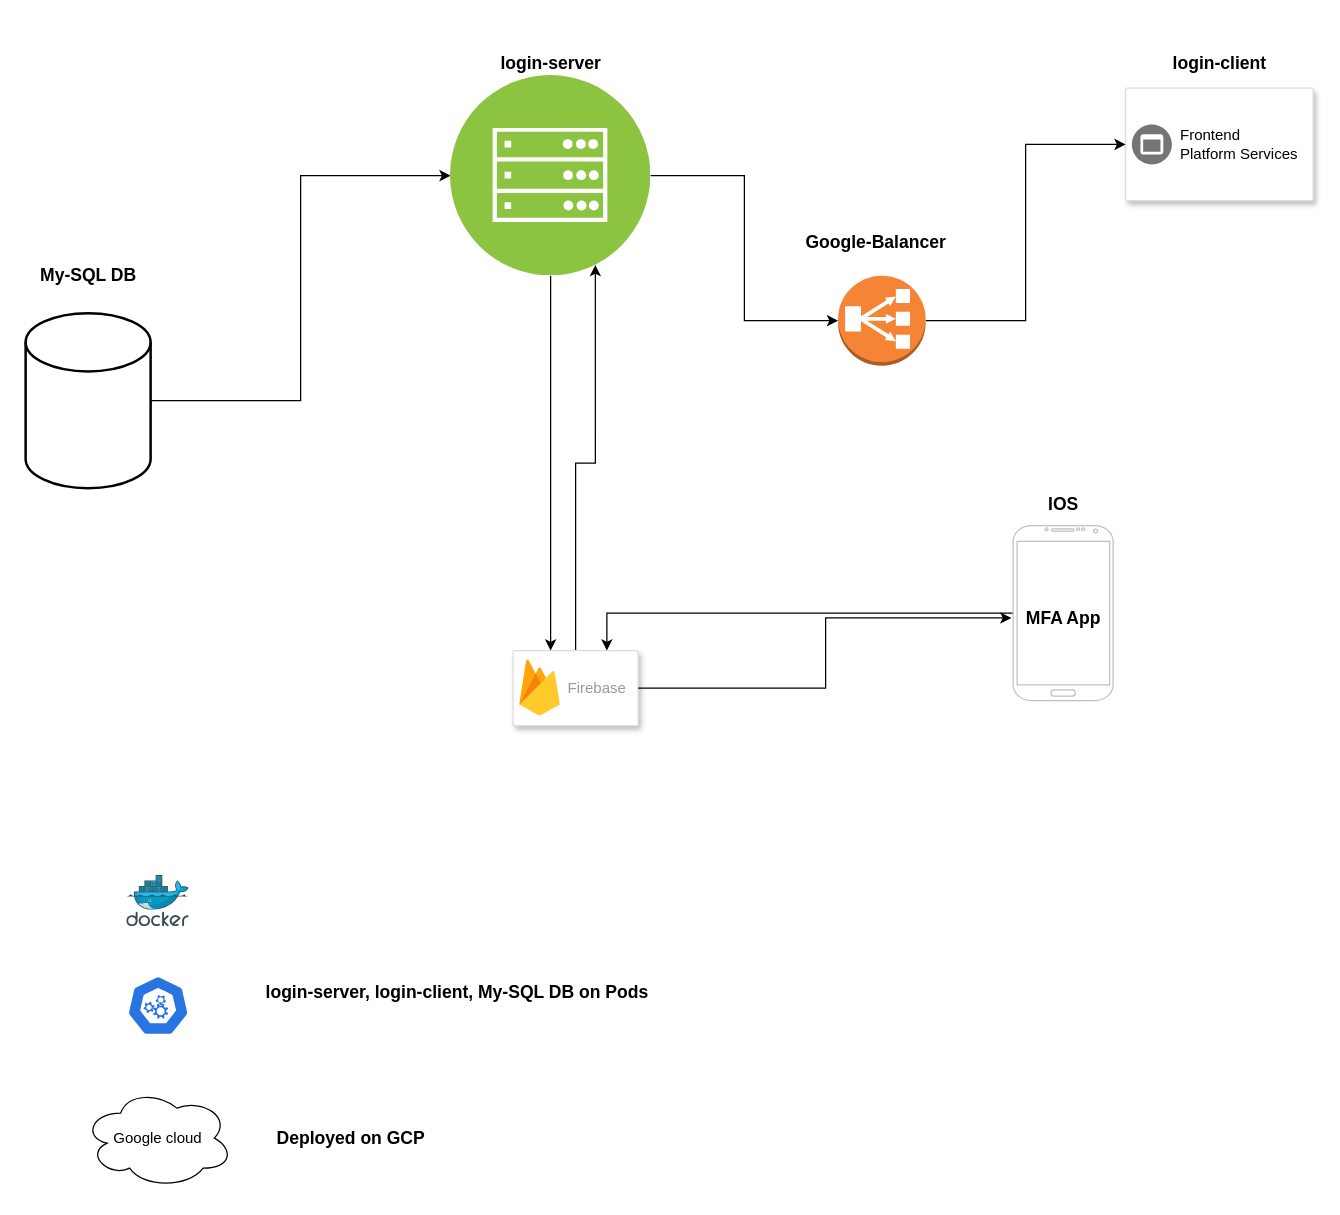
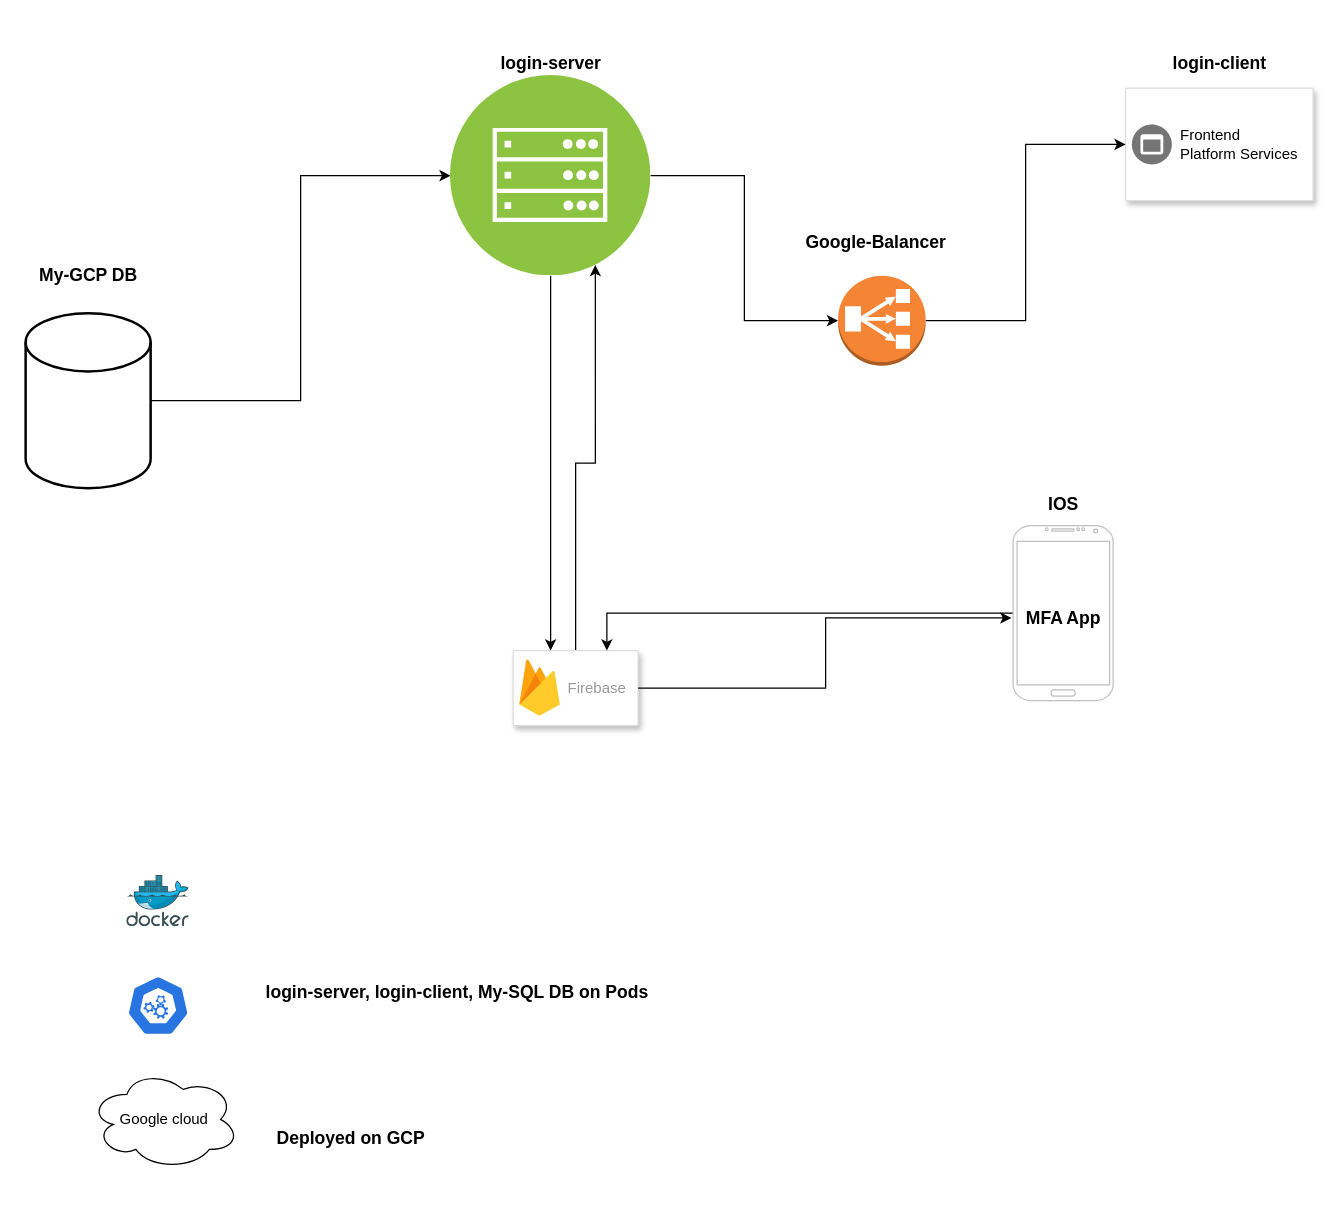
  <mxCell id="0" />
  <mxCell id="1" parent="0" />
  <mxCell id="2" style="edgeStyle=orthogonalEdgeStyle;rounded=0;orthogonalLoop=1;jettySize=auto;html=1;entryX=0;entryY=0.5;entryDx=0;entryDy=0;" edge="1" parent="1" source="3" target="8"><mxGeometry relative="1" as="geometry"><mxPoint x="374" y="200" as="targetPoint" /></mxGeometry></mxCell>
  <mxCell id="3" value="" style="strokeWidth=2;html=1;shape=mxgraph.flowchart.database;whiteSpace=wrap;" vertex="1" parent="1"><mxGeometry x="20" y="250" width="100" height="140" as="geometry" /></mxCell>
  <mxCell id="4" style="edgeStyle=orthogonalEdgeStyle;rounded=0;orthogonalLoop=1;jettySize=auto;html=1;entryX=0.75;entryY=1;entryDx=0;entryDy=0;" edge="1" parent="1" source="5" target="8"><mxGeometry relative="1" as="geometry" /></mxCell>
  <mxCell id="5" value="" style="strokeColor=#dddddd;shadow=1;strokeWidth=1;rounded=1;absoluteArcSize=1;arcSize=2;" vertex="1" parent="1"><mxGeometry x="410" y="520" width="100" height="60" as="geometry" /></mxCell>
  <mxCell id="6" value="Firebase" style="sketch=0;dashed=0;connectable=0;html=1;fillColor=#5184F3;strokeColor=none;shape=mxgraph.gcp2.firebase;part=1;labelPosition=right;verticalLabelPosition=middle;align=left;verticalAlign=middle;spacingLeft=5;fontColor=#999999;fontSize=12;" vertex="1" parent="5"><mxGeometry width="32.4" height="45" relative="1" as="geometry"><mxPoint x="5" y="7" as="offset" /></mxGeometry></mxCell>
  <mxCell id="7" style="edgeStyle=orthogonalEdgeStyle;rounded=0;orthogonalLoop=1;jettySize=auto;html=1;" edge="1" parent="1" source="8" target="14"><mxGeometry relative="1" as="geometry" /></mxCell>
  <mxCell id="8" value="" style="image;aspect=fixed;perimeter=ellipsePerimeter;html=1;align=center;shadow=0;dashed=0;fontColor=#4277BB;labelBackgroundColor=default;fontSize=12;spacingTop=3;image=img/lib/ibm/infrastructure/mobile_backend.svg;" vertex="1" parent="1"><mxGeometry x="360" y="60" width="160" height="160" as="geometry" /></mxCell>
  <mxCell id="9" value="&lt;h3&gt;login-server&lt;/h3&gt;" style="text;html=1;align=center;verticalAlign=middle;resizable=0;points=[];autosize=1;strokeColor=none;fillColor=none;" vertex="1" parent="1"><mxGeometry x="390" y="20" width="100" height="60" as="geometry" /></mxCell>
  <mxCell id="10" value="" style="strokeColor=#dddddd;shadow=1;strokeWidth=1;rounded=1;absoluteArcSize=1;arcSize=2;" vertex="1" parent="1"><mxGeometry x="900" y="70" width="150" height="90" as="geometry" /></mxCell>
  <mxCell id="11" value="Frontend&#10;Platform Services" style="sketch=0;dashed=0;connectable=0;html=1;fillColor=#757575;strokeColor=none;shape=mxgraph.gcp2.frontend_platform_services;part=1;labelPosition=right;verticalLabelPosition=middle;align=left;verticalAlign=middle;spacingLeft=5;fontSize=12;" vertex="1" parent="10"><mxGeometry y="0.5" width="32" height="32" relative="1" as="geometry"><mxPoint x="5" y="-16" as="offset" /></mxGeometry></mxCell>
  <mxCell id="12" value="&lt;h3&gt;login-client&lt;/h3&gt;" style="text;html=1;align=center;verticalAlign=middle;resizable=0;points=[];autosize=1;strokeColor=none;fillColor=none;" vertex="1" parent="1"><mxGeometry x="925" y="20" width="100" height="60" as="geometry" /></mxCell>
  <mxCell id="13" style="edgeStyle=orthogonalEdgeStyle;rounded=0;orthogonalLoop=1;jettySize=auto;html=1;entryX=0;entryY=0.5;entryDx=0;entryDy=0;" edge="1" parent="1" source="14" target="10"><mxGeometry relative="1" as="geometry" /></mxCell>
  <mxCell id="14" value="" style="outlineConnect=0;dashed=0;verticalLabelPosition=bottom;verticalAlign=top;align=center;html=1;shape=mxgraph.aws3.classic_load_balancer;fillColor=#F58534;gradientColor=none;" vertex="1" parent="1"><mxGeometry x="670" y="220" width="70" height="72" as="geometry" /></mxCell>
  <mxCell id="15" value="&lt;h3&gt;Google-Balancer&lt;/h3&gt;" style="text;html=1;align=center;verticalAlign=middle;resizable=0;points=[];autosize=1;strokeColor=none;fillColor=none;" vertex="1" parent="1"><mxGeometry x="640" y="163" width="120" height="60" as="geometry" /></mxCell>
- <mxCell id="16" value="&lt;h3&gt;My-SQL DB&lt;/h3&gt;" style="text;html=1;align=center;verticalAlign=middle;resizable=0;points=[];autosize=1;strokeColor=none;fillColor=none;" vertex="1" parent="1"><mxGeometry x="20" y="190" width="100" height="60" as="geometry" /></mxCell>
+ <mxCell id="16" value="&lt;h3&gt;My-GCP DB&lt;/h3&gt;" style="text;html=1;align=center;verticalAlign=middle;resizable=0;points=[];autosize=1;strokeColor=none;fillColor=none;" vertex="1" parent="1"><mxGeometry x="20" y="190" width="100" height="60" as="geometry" /></mxCell>
  <mxCell id="17" style="edgeStyle=orthogonalEdgeStyle;rounded=0;orthogonalLoop=1;jettySize=auto;html=1;" edge="1" parent="1" source="8"><mxGeometry relative="1" as="geometry"><mxPoint x="440" y="520" as="targetPoint" /></mxGeometry></mxCell>
  <mxCell id="18" style="edgeStyle=orthogonalEdgeStyle;rounded=0;orthogonalLoop=1;jettySize=auto;html=1;entryX=0.75;entryY=0;entryDx=0;entryDy=0;" edge="1" parent="1" source="19" target="5"><mxGeometry relative="1" as="geometry" /></mxCell>
  <mxCell id="19" value="" style="verticalLabelPosition=bottom;verticalAlign=top;html=1;shadow=0;dashed=0;strokeWidth=1;shape=mxgraph.android.phone2;strokeColor=#c0c0c0;" vertex="1" parent="1"><mxGeometry x="810" y="420" width="80" height="140" as="geometry" /></mxCell>
  <mxCell id="20" value="&lt;h3&gt;MFA App&lt;/h3&gt;" style="text;html=1;align=center;verticalAlign=middle;resizable=0;points=[];autosize=1;strokeColor=none;fillColor=none;" vertex="1" parent="1"><mxGeometry x="810" y="464" width="80" height="60" as="geometry" /></mxCell>
  <mxCell id="21" value="&lt;h3&gt;IOS&lt;/h3&gt;" style="text;html=1;align=center;verticalAlign=middle;resizable=0;points=[];autosize=1;strokeColor=none;fillColor=none;" vertex="1" parent="1"><mxGeometry x="825" y="373" width="50" height="60" as="geometry" /></mxCell>
  <mxCell id="22" style="edgeStyle=orthogonalEdgeStyle;rounded=0;orthogonalLoop=1;jettySize=auto;html=1;entryX=-0.016;entryY=0.497;entryDx=0;entryDy=0;entryPerimeter=0;" edge="1" parent="1" source="5" target="20"><mxGeometry relative="1" as="geometry" /></mxCell>
  <mxCell id="23" value="" style="aspect=fixed;sketch=0;html=1;dashed=0;whitespace=wrap;verticalLabelPosition=bottom;verticalAlign=top;fillColor=#2875E2;strokeColor=#ffffff;points=[[0.005,0.63,0],[0.1,0.2,0],[0.9,0.2,0],[0.5,0,0],[0.995,0.63,0],[0.72,0.99,0],[0.5,1,0],[0.28,0.99,0]];shape=mxgraph.kubernetes.icon2;prIcon=api" vertex="1" parent="1"><mxGeometry x="101" y="780" width="50" height="48" as="geometry" /></mxCell>
  <mxCell id="24" value="" style="image;sketch=0;aspect=fixed;html=1;points=[];align=center;fontSize=12;image=img/lib/mscae/Docker.svg;" vertex="1" parent="1"><mxGeometry x="101" y="700" width="50" height="41" as="geometry" /></mxCell>
  <mxCell id="25" value="&lt;h3&gt;login-server, login-client, My-SQL DB on Pods&lt;/h3&gt;" style="text;html=1;align=center;verticalAlign=middle;resizable=0;points=[];autosize=1;strokeColor=none;fillColor=none;" vertex="1" parent="1"><mxGeometry x="200" y="763" width="330" height="60" as="geometry" /></mxCell>
- <mxCell id="26" value="Google cloud" style="ellipse;shape=cloud;whiteSpace=wrap;html=1;" vertex="1" parent="1"><mxGeometry x="66" y="870" width="120" height="80" as="geometry" /></mxCell>
+ <mxCell id="26" value="Google cloud" style="ellipse;shape=cloud;whiteSpace=wrap;html=1;" vertex="1" parent="1"><mxGeometry x="71" y="855" width="120" height="80" as="geometry" /></mxCell>
  <mxCell id="27" value="&lt;h3&gt;Deployed on GCP&lt;/h3&gt;" style="text;html=1;align=center;verticalAlign=middle;resizable=0;points=[];autosize=1;strokeColor=none;fillColor=none;" vertex="1" parent="1"><mxGeometry x="210" y="880" width="140" height="60" as="geometry" /></mxCell>
